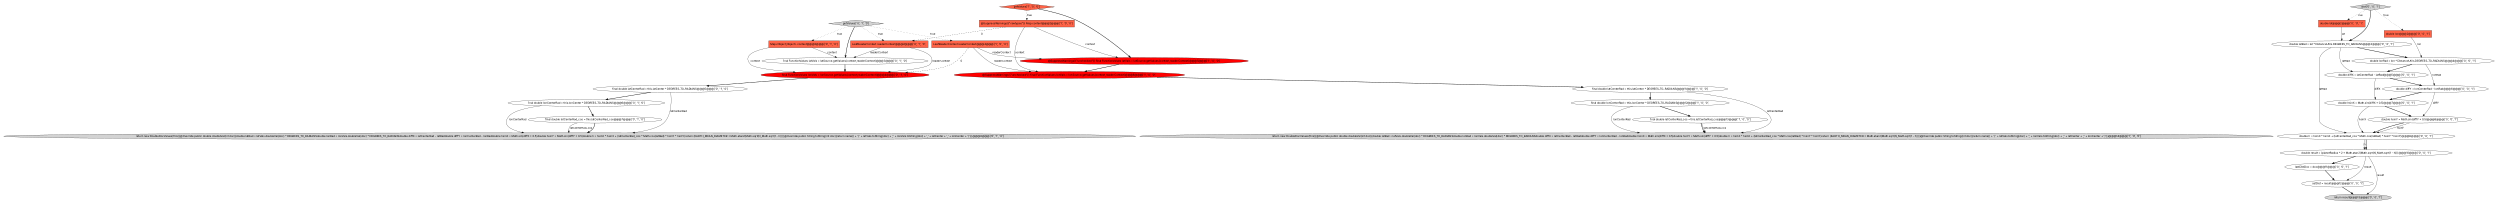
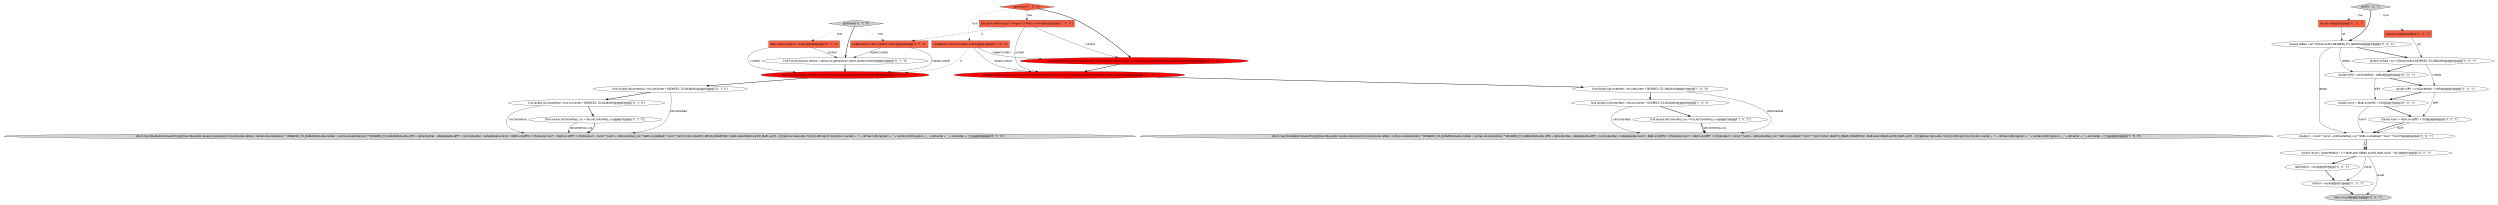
  digraph {
    fontname=Inter
    node [fillcolor=white fontname=Inter shape=ellipse style=filled]
    edge [fontname=Inter style=solid]
    n1 [fillcolor=red label="@SuppressWarnings({\"unchecked\"}) final FunctionValues latVals = latSource.getValues(context,readerContext)@@@5@@@['1', '0', '0']"]
    n2 [fillcolor=red label="@SuppressWarnings({\"unchecked\"}) final FunctionValues lonVals = lonSource.getValues(context,readerContext)@@@8@@@['1', '0', '0']"]
    n3 [label="final double latCenterRad = this.latCenter * DEGREES_TO_RADIANS@@@11@@@['1', '0', '0']"]
    n4 [label="final double lonCenterRad = this.lonCenter * DEGREES_TO_RADIANS@@@12@@@['1', '0', '0']"]
    n5 [fillcolor=lightgray label="return new DoubleDocValues(this){@Override public double doubleVal(int doc){double latRad = latVals.doubleVal(doc) * DEGREES_TO_RADIANSdouble lonRad = lonVals.doubleVal(doc) * DEGREES_TO_RADIANSdouble diffX = latCenterRad - latRaddouble diffY = lonCenterRad - lonRaddouble hsinX = Math.sin(diffX * 0.5)double hsinY = Math.sin(diffY * 0.5)double h = hsinX * hsinX + (latCenterRad_cos * Math.cos(latRad) * hsinY * hsinY)return (EARTH_MEAN_DIAMETER * Math.atan2(Math.sqrt(h),Math.sqrt(1 - h)))}@Override public String toString(int doc){return name() + '(' + latVals.toString(doc) + ',' + lonVals.toString(doc) + ',' + latCenter + ',' + lonCenter + ')'}}@@@14@@@['1', '0', '0']"]
    n6 [label="final double latCenterRad_cos = this.latCenterRad_cos@@@13@@@['1', '0', '0']"]
    n7 [fillcolor=red label="final FunctionValues lonVals = lonSource.getValues(context,readerContext)@@@4@@@['0', '1', '0']"]
    n8 [label="final double latCenterRad = this.latCenter * DEGREES_TO_RADIANS@@@5@@@['0', '1', '0']"]
    n9 [label="final double lonCenterRad = this.lonCenter * DEGREES_TO_RADIANS@@@6@@@['0', '1', '0']"]
    n10 [fillcolor=lightgray label="return new DoubleDocValues(this){@Override public double doubleVal(int doc){double latRad = latVals.doubleVal(doc) * DEGREES_TO_RADIANSdouble lonRad = lonVals.doubleVal(doc) * DEGREES_TO_RADIANSdouble diffX = latCenterRad - latRaddouble diffY = lonCenterRad - lonRaddouble hsinX = Math.sin(diffX * 0.5)double hsinY = Math.sin(diffY * 0.5)double h = hsinX * hsinX + (latCenterRad_cos * Math.cos(latRad) * hsinY * hsinY)return (EARTH_MEAN_DIAMETER * Math.atan2(Math.sqrt(h),Math.sqrt(1 - h)))}@Override public String toString(int doc){return name() + '(' + latVals.toString(doc) + ',' + lonVals.toString(doc) + ',' + latCenter + ',' + lonCenter + ')'}}@@@8@@@['0', '1', '0']"]
    n11 [label="lastDistDoc = doc@@@11@@@['0', '0', '1']"]
    n12 [label="lastDist = result@@@12@@@['0', '0', '1']"]
    n13 [fillcolor=lightgray label="return result@@@13@@@['0', '0', '1']"]
    n14 [label="final double latCenterRad_cos = this.latCenterRad_cos@@@7@@@['0', '1', '0']"]
    n15 [fillcolor=tomato label="double lat@@@2@@@['0', '0', '1']" shape=box]
    n16 [label="double latRad = lat * DistanceUtils.DEGREES_TO_RADIANS@@@3@@@['0', '0', '1']"]
    n17 [label="double h = hsinX * hsinX + (latCenterRad_cos * Math.cos(latRad) * hsinY * hsinY)@@@9@@@['0', '0', '1']"]
    n18 [label="double diffX = latCenterRad - latRad@@@5@@@['0', '0', '1']"]
    n19 [label="double lonRad = lon * DistanceUtils.DEGREES_TO_RADIANS@@@4@@@['0', '0', '1']"]
    n20 [label="double result = (planetRadius * 2 * Math.atan2(Math.sqrt(h),Math.sqrt(1 - h)))@@@10@@@['0', '0', '1']"]
    n21 [label="final FunctionValues latVals = latSource.getValues(context,readerContext)@@@3@@@['0', '1', '0']"]
    n22 [label="double diffY = lonCenterRad - lonRad@@@6@@@['0', '0', '1']"]
    n23 [label="double hsinX = Math.sin(diffX * 0.5)@@@7@@@['0', '0', '1']"]
    n24 [fillcolor=lightgray label="getValues['0', '1', '0']" shape=diamond]
    n25 [fillcolor=tomato label="LeafReaderContext readerContext@@@2@@@['0', '1', '0']" shape=box]
    n26 [fillcolor=tomato label="Map<Object,Object> context@@@2@@@['0', '1', '0']" shape=box]
    n27 [fillcolor=tomato label="@SuppressWarnings({\"rawtypes\"}) Map context@@@2@@@['1', '0', '0']" shape=box]
    n28 [fillcolor=lightgray label="dist['0', '0', '1']" shape=diamond]
    n29 [fillcolor=tomato label="double lon@@@2@@@['0', '0', '1']" shape=box]
    n30 [fillcolor=tomato label="getValues['1', '0', '0']" shape=diamond]
    n31 [fillcolor=tomato label="LeafReaderContext readerContext@@@4@@@['1', '0', '0']" shape=box]
    n32 [label="double hsinY = Math.sin(diffY * 0.5)@@@8@@@['0', '0', '1']"]
    n1 -> n2 [style=bold]
    n2 -> n3 [style=bold]
    n3 -> n4 [style=bold]
    n3 -> n5 [label=latCenterRad]
    n4 -> n5 [label=lonCenterRad]
    n4 -> n6 [style=bold]
    n6 -> n5 [style=bold]
    n6 -> n5 [label=latCenterRad_cos]
    n7 -> n8 [style=bold]
    n8 -> n9 [style=bold]
    n8 -> n10 [label=latCenterRad]
    n9 -> n10 [label=lonCenterRad]
    n9 -> n14 [style=bold]
    n11 -> n12 [style=bold]
    n12 -> n13 [style=bold]
    n14 -> n10 [label=latCenterRad_cos]
    n14 -> n10 [style=bold]
    n15 -> n16 [label=lat]
    n16 -> n17 [label=latRad]
    n16 -> n18 [label=latRad]
    n16 -> n19 [style=bold]
    n17 -> n20 [label=h]
    n17 -> n20 [style=bold]
    n18 -> n22 [style=bold]
    n18 -> n23 [label=diffX]
    n19 -> n18 [style=bold]
    n19 -> n22 [label=lonRad]
    n20 -> n11 [style=bold]
    n20 -> n12 [label=result]
    n20 -> n13 [label=result]
    n21 -> n7 [style=bold]
    n22 -> n23 [style=bold]
    n22 -> n32 [label=diffY]
    n23 -> n17 [label=hsinX]
    n23 -> n32 [style=bold]
    n24 -> n21 [style=bold]
    n24 -> n25 [label=true style=dotted]
    n24 -> n26 [label=true style=dotted]
    n25 -> n7 [label=readerContext]
    n25 -> n21 [label=readerContext]
    n26 -> n7 [label=context]
    n26 -> n21 [label=context]
    n27 -> n1 [label=context]
    n27 -> n2 [label=context]
    n27 -> n25 [label=0 style=dashed]
    n28 -> n15 [label=true style=dotted]
    n28 -> n16 [style=bold]
    n28 -> n29 [label=true style=dotted]
    n29 -> n19 [label=lon]
    n30 -> n1 [style=bold]
    n30 -> n27 [label=true style=dotted]
-   n24 -> n31 [label=true style=dotted]
+   n30 -> n31 [label=true style=dotted]
    n31 -> n1 [label=readerContext]
    n31 -> n2 [label=readerContext]
    n31 -> n7 [label=0 style=dashed]
    n32 -> n17 [style=bold]
    n32 -> n17 [label=hsinY]
  }
